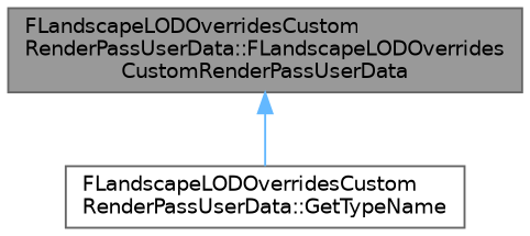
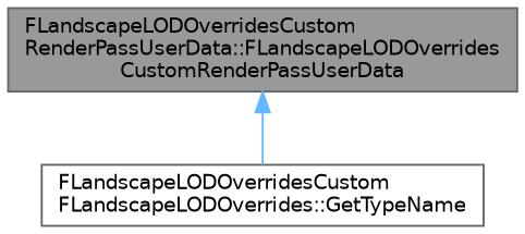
  digraph {
    rankdir=TB
    node [fontname=Helvetica fontsize=10 shape=box style=filled]
    n1 [color=gray40 fillcolor=grey60 fontcolor=black height=0.2 label="FLandscapeLODOverridesCustom\lRenderPassUserData::FLandscapeLODOverrides\lCustomRenderPassUserData" width=0.4]
-   n2 [color=grey40 fillcolor=white height=0.2 label="FLandscapeLODOverridesCustom\lRenderPassUserData::GetTypeName" width=0.4]
+   n2 [color=grey40 fillcolor=white height=0.2 label="FLandscapeLODOverridesCustom\lFLandscapeLODOverrides::GetTypeName" width=0.4]
    n1 -> n2 [color=steelblue1 dir=back fontname=Helvetica fontsize=10 labelfontname=Helvetica labelfontsize=10 style=solid]
  }
